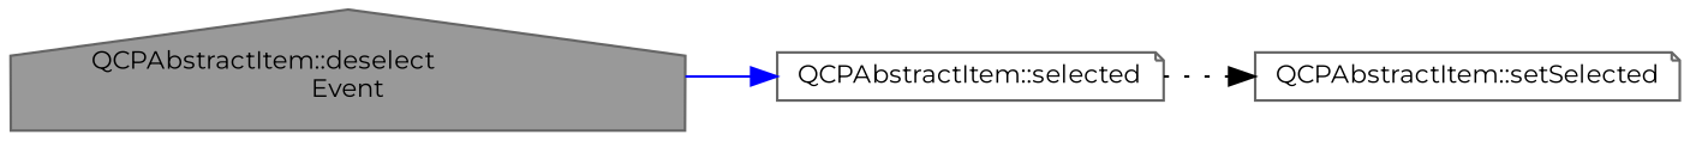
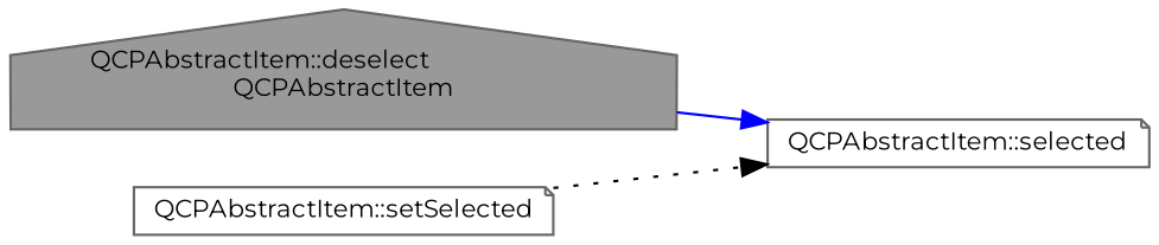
  digraph {
    fontname=Montserrat
    rankdir=LR
    node [color=grey40 fillcolor=white fontname=Montserrat fontsize=10 shape=note style=filled]
    edge [fontname=Montserrat fontsize=10 labelfontname=Helvetica labelfontsize=10]
-   n1 [color=gray40 fillcolor=grey60 fontcolor=black height=0.2 label="QCPAbstractItem::deselect\lEvent" shape=house width=0.4]
+   n1 [color=gray40 fillcolor=grey60 fontcolor=black height=0.2 label="QCPAbstractItem::deselect\lQCPAbstractItem" shape=house width=0.4]
    n2 [height=0.2 label="QCPAbstractItem::selected" width=0.4]
    n3 [height=0.2 label="QCPAbstractItem::setSelected" width=0.4]
    n1 -> n2 [color=blue style=solid]
-   n2 -> n3 [color=black style=dotted]
+   n3 -> n2 [color=black style=dotted]
  }
